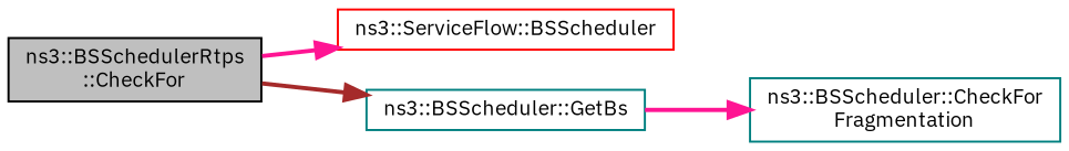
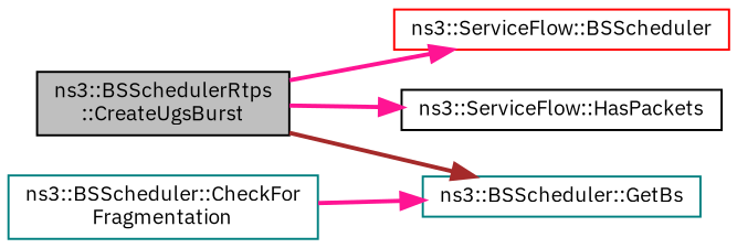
  digraph {
    fontname="IBM Plex Sans"
    rankdir=LR
    node [color=black fillcolor=white fontname="IBM Plex Sans" fontsize=10 shape=record style=filled]
    edge [color=deeppink fontname="IBM Plex Sans" fontsize=10 labelfontname=Helvetica labelfontsize=10 style=bold]
-   n1 [fillcolor=grey75 fontcolor=black height=0.2 label="ns3::BSSchedulerRtps\l::CheckFor" width=0.4]
+   n1 [fillcolor=grey75 fontcolor=black height=0.2 label="ns3::BSSchedulerRtps\l::CreateUgsBurst" width=0.4]
    n2 [color=red height=0.2 label="ns3::ServiceFlow::BSScheduler" width=0.4]
+   n3 [height=0.2 label="ns3::ServiceFlow::HasPackets" width=0.4]
    n4 [color=teal height=0.2 label="ns3::BSScheduler::GetBs" width=0.4]
    n5 [color=teal height=0.2 label="ns3::BSScheduler::CheckFor\lFragmentation" width=0.4]
    n1 -> n2
+   n1 -> n3
    n1 -> n4 [color=brown]
-   n4 -> n5
+   n5 -> n4
  }
